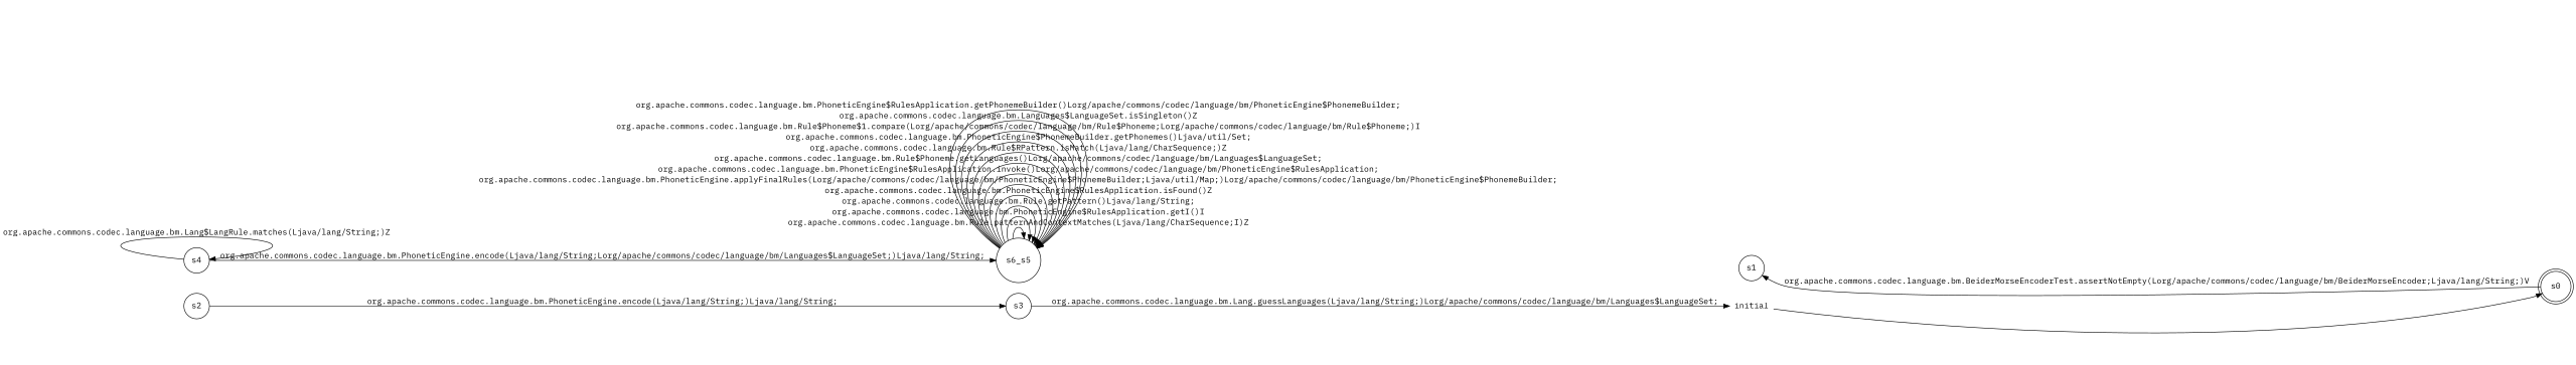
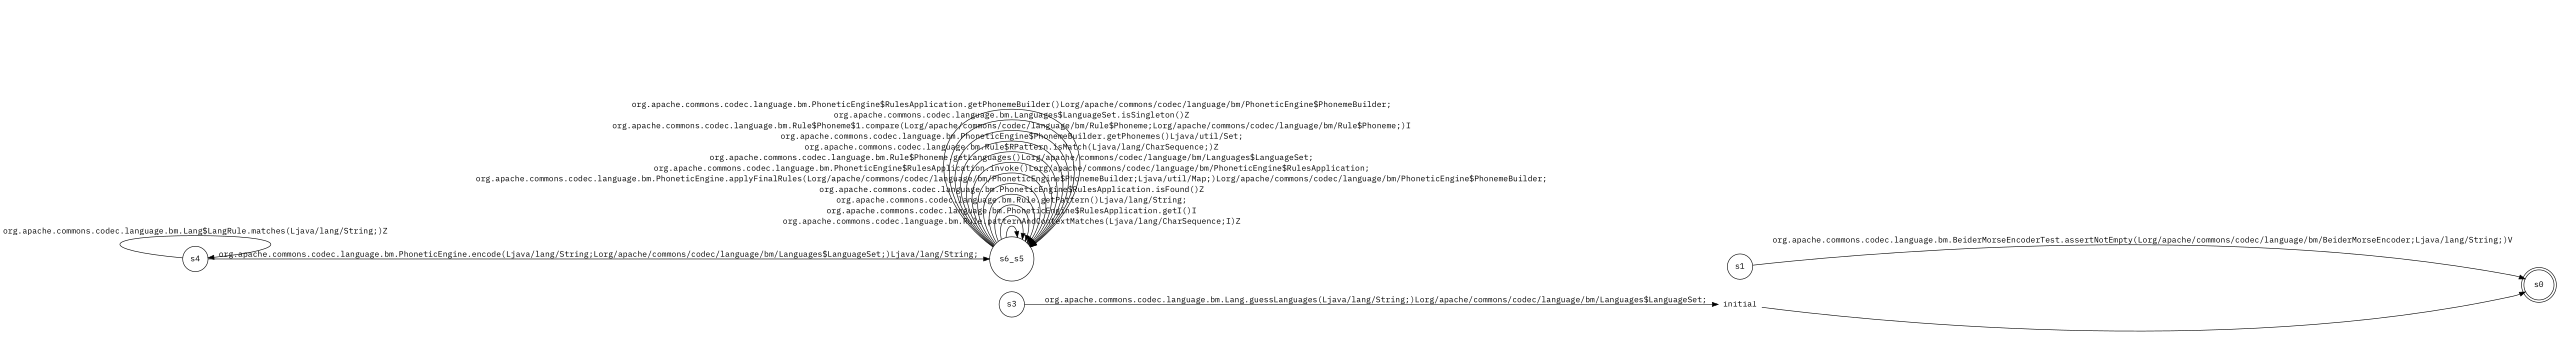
  digraph {
    fontname="IBM Plex Mono"
    rankdir=LR
    node [fontname="IBM Plex Mono" shape=circle]
    edge [fontname="IBM Plex Mono"]
    n1 [label=s1]
-   n2 [label=s2]
    n3 [label=s3]
    initial [shape=plaintext]
    n5 [label=s4]
    n6 [label=s6_s5]
    n7 [label=s0 shape=doublecircle]
-   n2 -> n3 [label="org.apache.commons.codec.language.bm.PhoneticEngine.encode(Ljava/lang/String;)Ljava/lang/String;"]
    n3 -> initial [label="org.apache.commons.codec.language.bm.Lang.guessLanguages(Ljava/lang/String;)Lorg/apache/commons/codec/language/bm/Languages$LanguageSet;"]
    initial -> n7
    n5 -> n5 [label="org.apache.commons.codec.language.bm.Lang$LangRule.matches(Ljava/lang/String;)Z"]
    n5 -> n6 [label="org.apache.commons.codec.language.bm.PhoneticEngine.encode(Ljava/lang/String;Lorg/apache/commons/codec/language/bm/Languages$LanguageSet;)Ljava/lang/String;"]
    n6 -> n6 [label="org.apache.commons.codec.language.bm.Rule.patternAndContextMatches(Ljava/lang/CharSequence;I)Z"]
    n6 -> n6 [label="org.apache.commons.codec.language.bm.PhoneticEngine$RulesApplication.getI()I"]
    n6 -> n6 [label="org.apache.commons.codec.language.bm.Rule.getPattern()Ljava/lang/String;"]
    n6 -> n6 [label="org.apache.commons.codec.language.bm.PhoneticEngine$RulesApplication.isFound()Z"]
    n6 -> n6 [label="org.apache.commons.codec.language.bm.PhoneticEngine.applyFinalRules(Lorg/apache/commons/codec/language/bm/PhoneticEngine$PhonemeBuilder;Ljava/util/Map;)Lorg/apache/commons/codec/language/bm/PhoneticEngine$PhonemeBuilder;"]
    n6 -> n6 [label="org.apache.commons.codec.language.bm.PhoneticEngine$RulesApplication.invoke()Lorg/apache/commons/codec/language/bm/PhoneticEngine$RulesApplication;"]
    n6 -> n6 [label="org.apache.commons.codec.language.bm.Rule$Phoneme.getLanguages()Lorg/apache/commons/codec/language/bm/Languages$LanguageSet;"]
    n6 -> n6 [label="org.apache.commons.codec.language.bm.Rule$RPattern.isMatch(Ljava/lang/CharSequence;)Z"]
    n6 -> n6 [label="org.apache.commons.codec.language.bm.PhoneticEngine$PhonemeBuilder.getPhonemes()Ljava/util/Set;"]
    n6 -> n6 [label="org.apache.commons.codec.language.bm.Rule$Phoneme$1.compare(Lorg/apache/commons/codec/language/bm/Rule$Phoneme;Lorg/apache/commons/codec/language/bm/Rule$Phoneme;)I"]
    n6 -> n6 [label="org.apache.commons.codec.language.bm.Languages$LanguageSet.isSingleton()Z"]
    n6 -> n6 [label="org.apache.commons.codec.language.bm.PhoneticEngine$RulesApplication.getPhonemeBuilder()Lorg/apache/commons/codec/language/bm/PhoneticEngine$PhonemeBuilder;"]
-   n7 -> n1 [label="org.apache.commons.codec.language.bm.BeiderMorseEncoderTest.assertNotEmpty(Lorg/apache/commons/codec/language/bm/BeiderMorseEncoder;Ljava/lang/String;)V"]
+   n1 -> n7 [label="org.apache.commons.codec.language.bm.BeiderMorseEncoderTest.assertNotEmpty(Lorg/apache/commons/codec/language/bm/BeiderMorseEncoder;Ljava/lang/String;)V"]
  }
